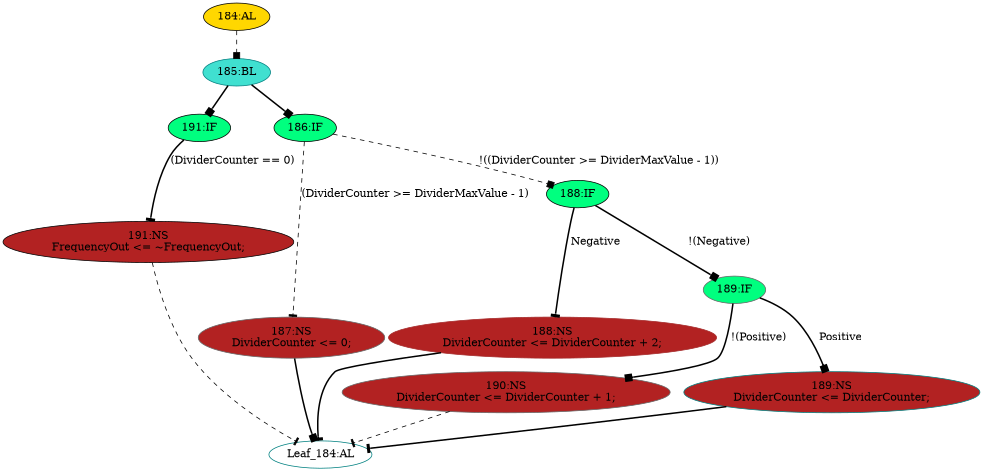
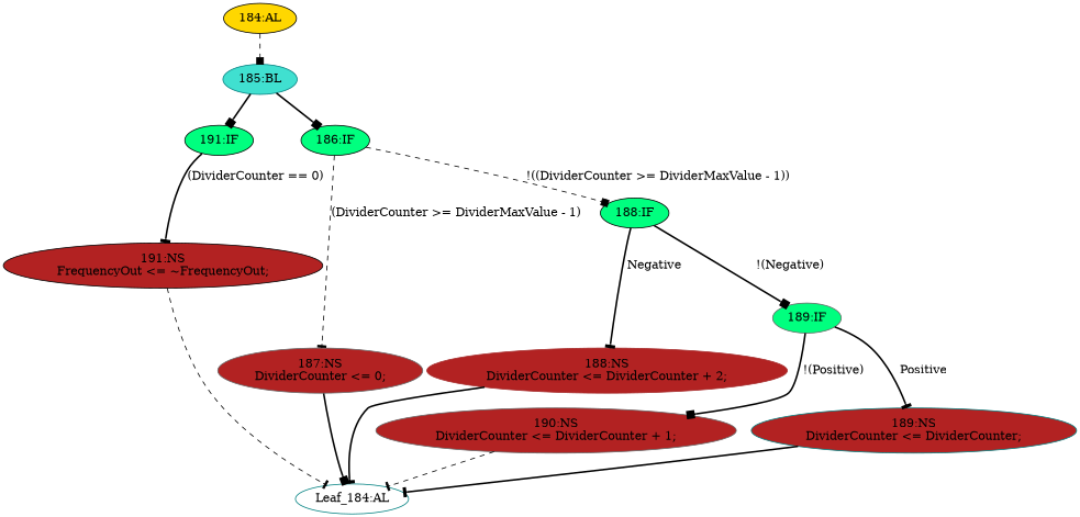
  strict digraph {
    node [color=black fillcolor=firebrick statements="[]" style=filled typ=NonblockingSubstitution]
    edge [arrowhead=tee cond="[]" lineno=None style=bold]
    n1 [ast="<pyverilog.vparser.ast.Always object at 0x7f12a61c6ad0>" clk_sens=True fillcolor=gold label="184:AL" sens="['MainClock']" typ=Always use_var="['DividerMaxValue', 'FrequencyOut', 'DividerCounter', 'Negative', 'Positive']"]
    n2 [ast="<pyverilog.vparser.ast.Block object at 0x7f12a61c6c90>" color=teal fillcolor=turquoise label="185:BL" typ=Block]
    n3 [ast="<pyverilog.vparser.ast.IfStatement object at 0x7f12a5f29bd0>" fillcolor=springgreen label="191:IF" typ=IfStatement]
    n4 [ast="<pyverilog.vparser.ast.IfStatement object at 0x7f12a61c6a50>" fillcolor=springgreen label="186:IF" typ=IfStatement]
    n5 [ast="<pyverilog.vparser.ast.NonblockingSubstitution object at 0x7f12a5f29350>" label="191:NS\nFrequencyOut <= ~FrequencyOut;" statements="[<pyverilog.vparser.ast.NonblockingSubstitution object at 0x7f12a5f29350>]"]
    n6 [ast="<pyverilog.vparser.ast.NonblockingSubstitution object at 0x7f12a5f29e90>" color=gray40 label="187:NS\nDividerCounter <= 0;" statements="[<pyverilog.vparser.ast.NonblockingSubstitution object at 0x7f12a5f29e90>]"]
    n7 [ast="<pyverilog.vparser.ast.IfStatement object at 0x7f12a61c6990>" fillcolor=springgreen label="188:IF" typ=IfStatement]
    n8 [ast="<pyverilog.vparser.ast.NonblockingSubstitution object at 0x7f12a5f32e90>" color=brown label="188:NS\nDividerCounter <= DividerCounter + 2;" statements="[<pyverilog.vparser.ast.NonblockingSubstitution object at 0x7f12a5f32e90>]"]
    n9 [color=teal def_var="['FrequencyOut', 'DividerCounter']" label="Leaf_184:AL" fillcolor="" statements="" style="" typ=""]
    n10 [ast="<pyverilog.vparser.ast.IfStatement object at 0x7f12a61c6b90>" color=gray40 fillcolor=springgreen label="189:IF" typ=IfStatement]
    n11 [ast="<pyverilog.vparser.ast.NonblockingSubstitution object at 0x7f12a61c6e90>" color=gray40 label="190:NS\nDividerCounter <= DividerCounter + 1;" statements="[<pyverilog.vparser.ast.NonblockingSubstitution object at 0x7f12a61c6e90>]"]
    n12 [ast="<pyverilog.vparser.ast.NonblockingSubstitution object at 0x7f12a5f321d0>" color=teal label="189:NS\nDividerCounter <= DividerCounter;" statements="[<pyverilog.vparser.ast.NonblockingSubstitution object at 0x7f12a5f321d0>]"]
    n1 -> n2 [arrowhead=box style=dashed]
    n2 -> n3 [arrowhead=box]
    n2 -> n4 [arrowhead=box]
    n3 -> n5 [cond="['DividerCounter']" label="(DividerCounter == 0)" lineno=191]
    n4 -> n6 [cond="['DividerCounter', 'DividerMaxValue']" label="(DividerCounter >= DividerMaxValue - 1)" lineno=186 style=dashed]
    n4 -> n7 [arrowhead=box cond="['DividerCounter', 'DividerMaxValue']" label="!((DividerCounter >= DividerMaxValue - 1))" lineno=186 style=dashed]
    n5 -> n9 [style=dashed]
    n6 -> n9 [arrowhead=box]
    n7 -> n8 [cond="['Negative']" label=Negative lineno=188]
    n7 -> n10 [arrowhead=box cond="['Negative']" label="!(Negative)" lineno=188]
    n8 -> n9
    n10 -> n11 [arrowhead=box cond="['Positive']" label="!(Positive)" lineno=189]
-   n10 -> n12 [arrowhead=box cond="['Positive']" label=Positive lineno=189]
+   n10 -> n12 [cond="['Positive']" label=Positive lineno=189]
    n11 -> n9 [style=dashed]
    n12 -> n9
  }
